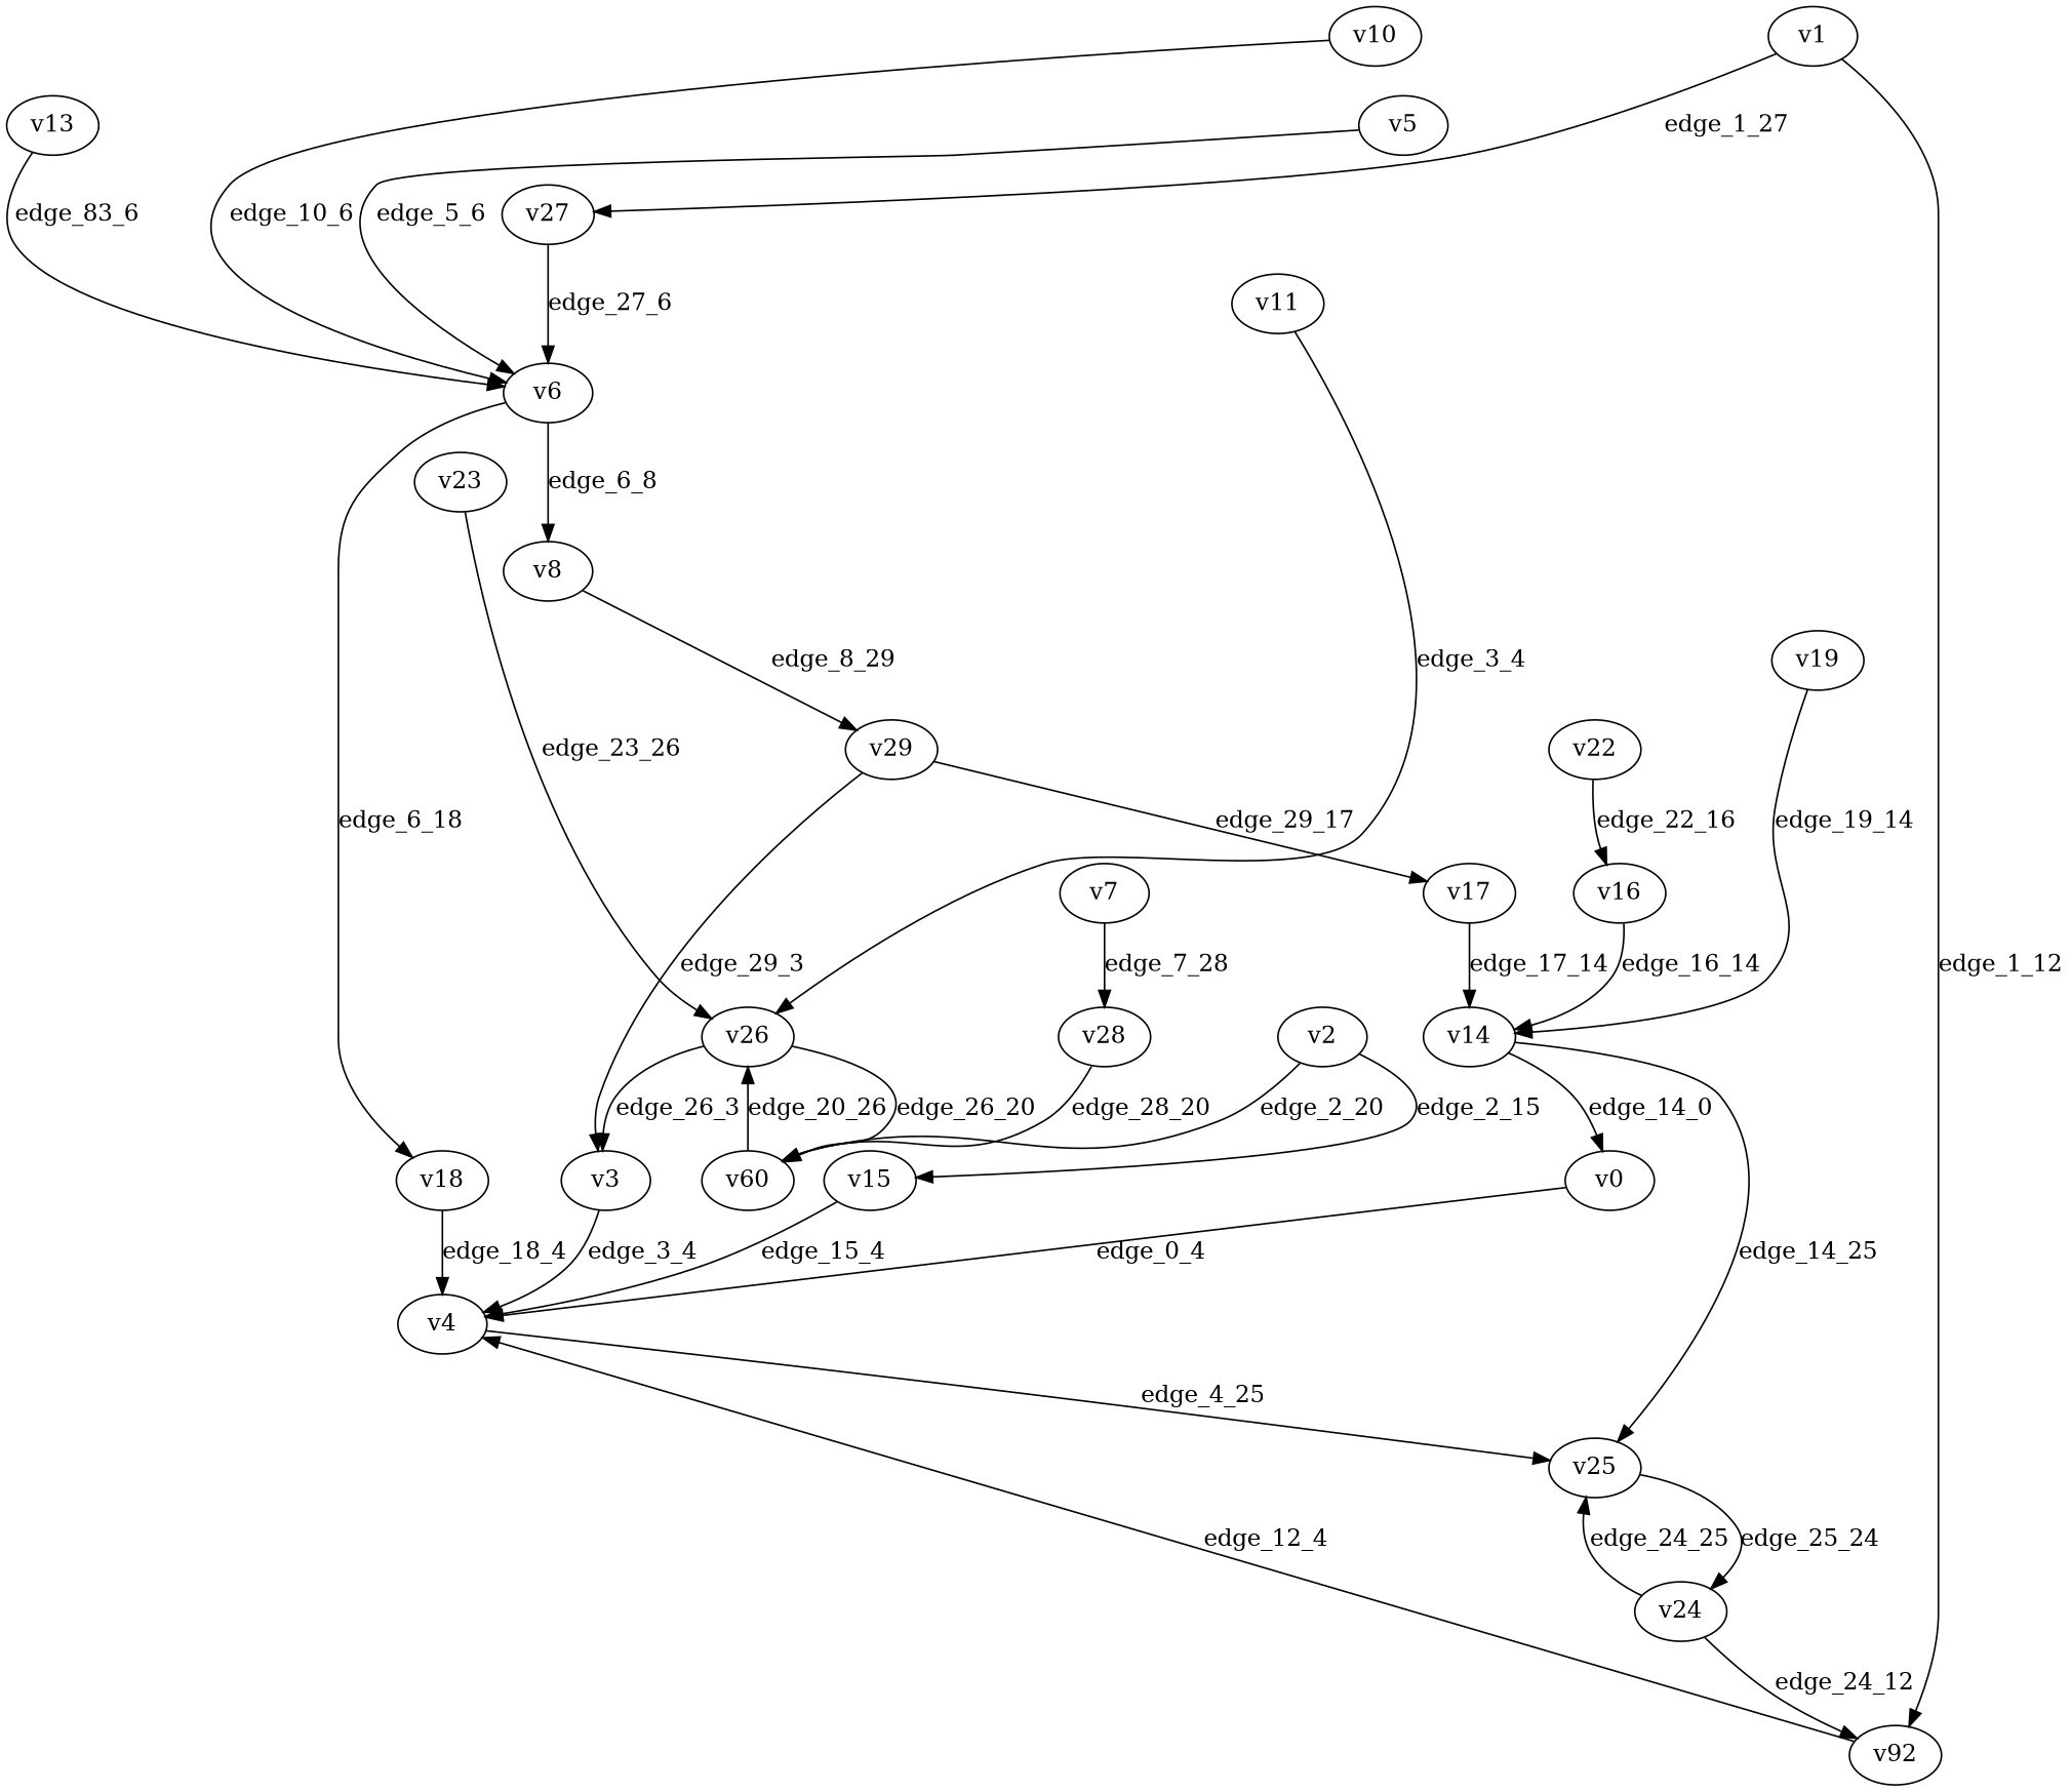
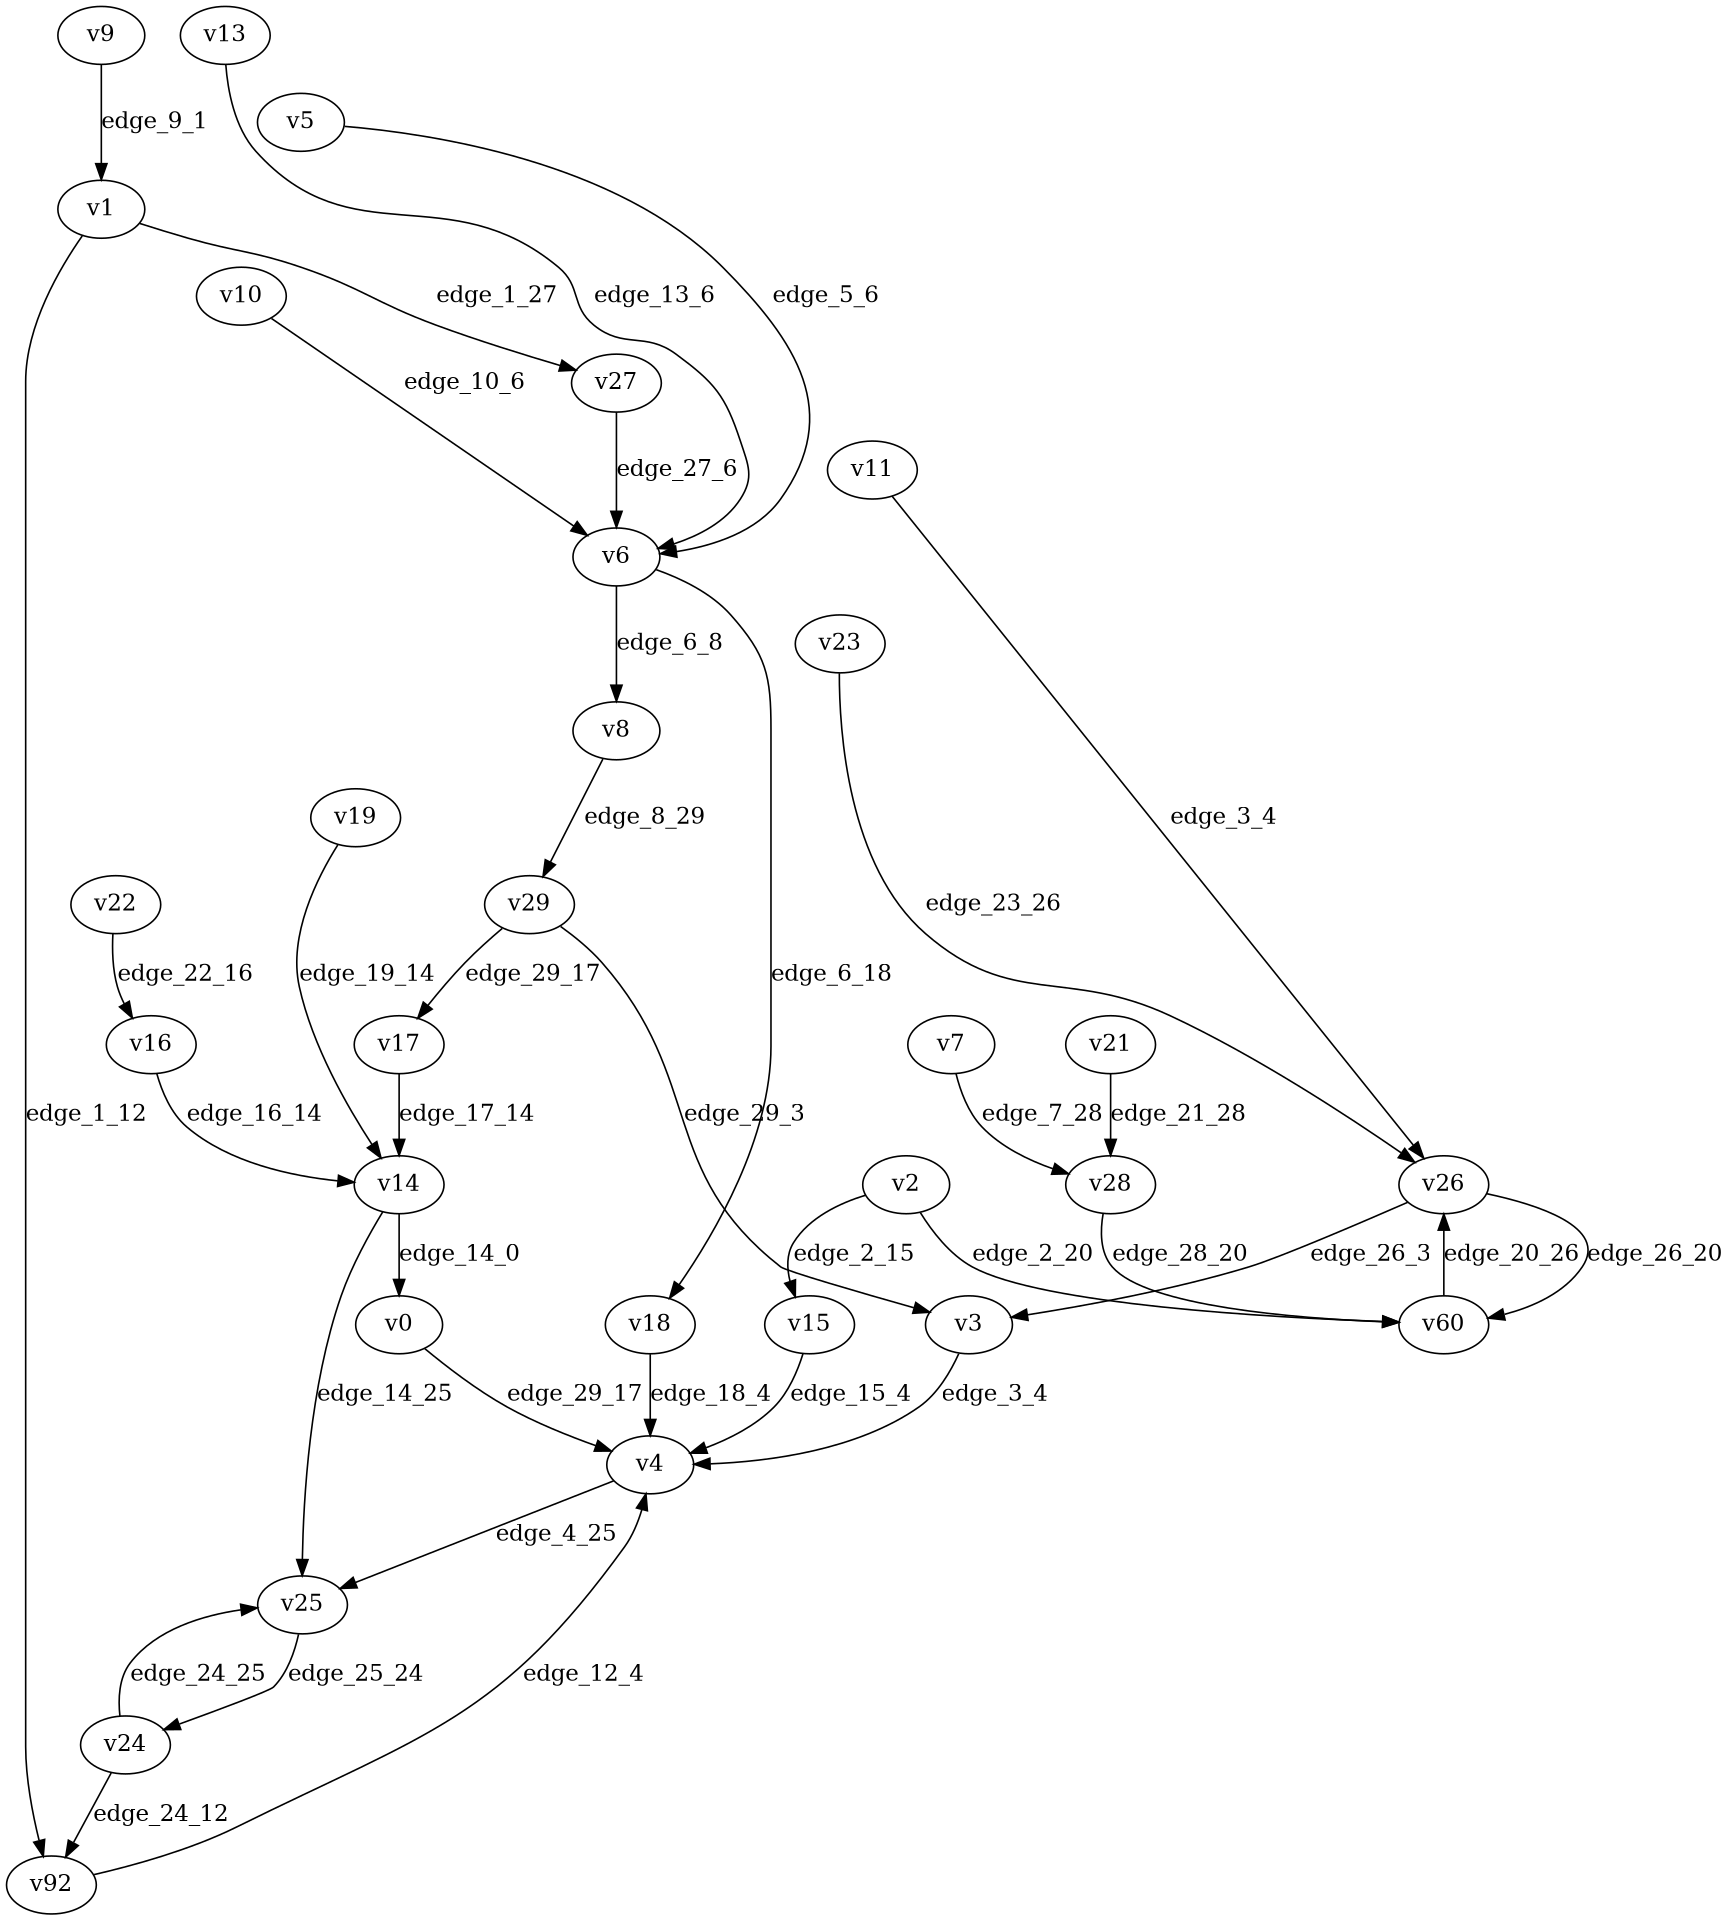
  digraph {
    node [player=-1]
    v4
    v0 [player=0]
    v25 [player=1]
    v1
    n5 [label=v92 player=0]
    v27 [player=1]
    v6
    v2
    v15 [player=1]
    n10 [label=v60 player=0]
    v26
    v3 [player=1]
    v24
    v5 [player=0]
    v8 [player=0]
    v18 [player=0]
    v29
    v7 [player=1]
    v28
    v17 [player=1]
+   v9 [player=0]
    v10 [player=0]
    v11 [player=1]
    v13 [player=0]
    v14
    v16 [player=0]
    v19 [player=1]
+   v21 [player=1]
    v22
    v23 [player=1]
    v4 -> v25 [label=edge_4_25 probability=1.000000]
-   v0 -> v4 [discount=0.254172 label=edge_0_4 weight=-3.685499]
+   v0 -> v4 [discount=0.254172 label=edge_29_17 weight=-3.685499]
    v25 -> v24 [discount=0.786880 label=edge_25_24 weight=-8.577674]
    v1 -> n5 [label=edge_1_12 probability=0.523785]
    v1 -> v27 [label=edge_1_27 probability=0.476215]
    n5 -> v4 [discount=0.339716 label=edge_12_4 weight=-6.472458]
    v27 -> v6 [discount=0.679801 label=edge_27_6 weight=7.059470]
    v6 -> v8 [label=edge_6_8 probability=0.484816]
    v6 -> v18 [label=edge_6_18 probability=0.515184]
    v2 -> v15 [label=edge_2_15 probability=0.397494]
    v2 -> n10 [label=edge_2_20 probability=0.602506]
    v15 -> v4 [discount=0.183470 label=edge_15_4 weight=2.352288]
    n10 -> v26 [discount=0.499725 label=edge_20_26 weight=3.306440]
    v26 -> n10 [label=edge_26_20 probability=0.307971]
    v26 -> v3 [label=edge_26_3 probability=0.692029]
    v3 -> v4 [discount=0.128271 label=edge_3_4 weight=3.086077]
    v24 -> v25 [label=edge_24_25 probability=0.406157]
    v24 -> n5 [label=edge_24_12 probability=0.593843]
    v5 -> v6 [discount=0.402518 label=edge_5_6 weight=-0.682796]
    v8 -> v29 [discount=0.775843 label=edge_8_29 weight=-4.154895]
    v18 -> v4 [discount=0.604277 label=edge_18_4 weight=7.100392]
    v29 -> v3 [label=edge_29_3 probability=0.630301]
    v29 -> v17 [label=edge_29_17 probability=0.369699]
    v7 -> v28 [discount=0.574322 label=edge_7_28 weight=1.060170]
    v28 -> n10 [label=edge_28_20 probability=1.000000]
    v17 -> v14 [discount=0.622219 label=edge_17_14 weight=8.063174]
+   v9 -> v1 [discount=0.469431 label=edge_9_1 weight=5.287209]
    v10 -> v6 [discount=0.737617 label=edge_10_6 weight=-3.247450]
    v11 -> v26 [discount=0.639054 label=edge_3_4 weight=-3.004846]
-   v13 -> v6 [discount=0.545015 label=edge_83_6 weight=-6.204978]
+   v13 -> v6 [discount=0.545015 label=edge_13_6 weight=-6.204978]
    v14 -> v0 [label=edge_14_0 probability=0.582366]
    v14 -> v25 [label=edge_14_25 probability=0.417634]
    v16 -> v14 [discount=0.545253 label=edge_16_14 weight=1.923882]
    v19 -> v14 [discount=0.584593 label=edge_19_14 weight=-0.694420]
+   v21 -> v28 [discount=0.540353 label=edge_21_28 weight=5.957365]
    v22 -> v16 [label=edge_22_16 probability=1.000000]
    v23 -> v26 [discount=0.623195 label=edge_23_26 weight=-1.714135]
  }
